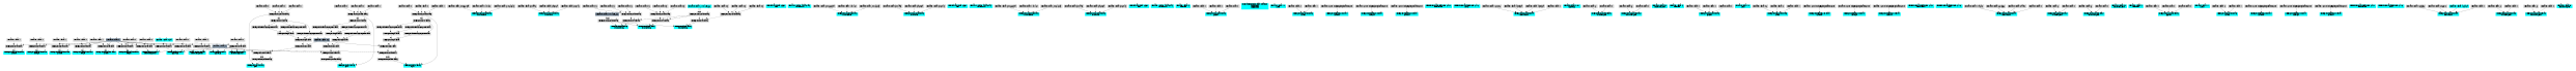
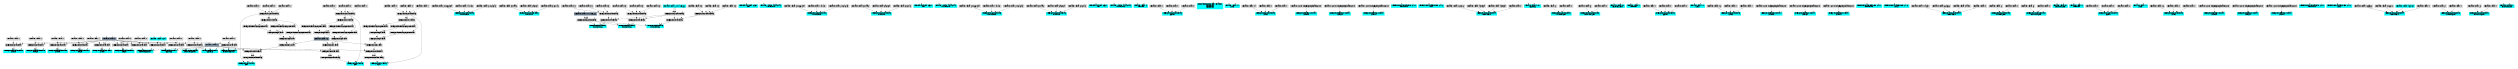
  digraph {
    node [color=lightgray shape=box style=filled]
    edge [headlabel=0]
    n1 [color=cyan label="VFXExpressionCombine Float2\nCount_a"]
    n2 [label="VFXExpressionMax Float"]
    n3 [label="VFXValue`1 Float (1)"]
    n4 [color=lightslategray label="VFXValue`1 Float (0)"]
    n5 [label="VFXExpressionMax Float"]
    n6 [label="VFXExpressionMax Float"]
    n7 [label="VFXExpressionMax Float"]
    n8 [label="VFXExpressionMax Float"]
    n9 [label="VFXExpressionMax Float"]
    n10 [label="VFXExpressionMax Float"]
    n11 [label="VFXExpressionMax Float"]
    n12 [label="VFXExpressionMax Float"]
    n13 [label="VFXExpressionMax Float"]
    n14 [label="VFXExpressionMax Float"]
    n15 [color=cyan label="VFXExpressionCombine Float2\nDelay_a"]
    n16 [color=cyan label="VFXExpressionCombine Float2\nCount_a"]
    n17 [color=cyan label="VFXExpressionCombine Float2\nDelay_a"]
    n18 [color=cyan label="VFXExpressionCombine Float2\nCount_a"]
    n19 [color=cyan label="VFXExpressionCombine Float2\nDelay_a"]
    n20 [color=cyan label="VFXExpressionMin Float\n_DistortionAmount"]
    n21 [color=cyan label="VFXExpressionMin Float\n_AlphaClip"]
    n22 [color=cyan label="VFXExpressionMin Float\n_DistortionAmount"]
    n23 [color=cyan label="VFXExpressionMin Float\n_AlphaClip"]
    n24 [color=cyan label="VFXExpressionMin Float\n_DistortionAmount"]
    n25 [label="VFXValue`1 Float (0)"]
    n26 [label="VFXValue`1 Float (1)"]
    n27 [label="VFXValue`1 Float (0)"]
    n28 [label="VFXValue`1 Float (1)"]
    n29 [label="VFXValue`1 Float (0)"]
    n30 [color=cyan label="VFXExpressionCombine Float3\nbounds_center"]
    n31 [label="VFXValue`1 Float (-0.008661509)"]
    n32 [label="VFXValue`1 Float (1.401422)"]
    n33 [label="VFXValue`1 Float (-0.01848245)"]
    n34 [color=cyan label="VFXExpressionCombine Float3\nbounds_size"]
    n35 [label="VFXValue`1 Float (3.004998)"]
    n36 [label="VFXValue`1 Float (3.960069)"]
    n37 [label="VFXValue`1 Float (3.060745)"]
    n38 [color=cyan label="VFXExpressionMin Float3\nboundsPadding"]
    n39 [label="VFXExpressionMax Float3"]
    n40 [label="VFXExpressionCombine Float3"]
    n41 [label="VFXValue`1 Float (0.5)"]
    n42 [label="VFXValue`1 Float (0.5)"]
    n43 [label="VFXValue`1 Float (0.5)"]
    n44 [label="VFXExpressionCombine Float3"]
    n45 [label="VFXExpressionMax Float3"]
    n46 [label="VFXExpressionMax Float3"]
    n47 [color=cyan label="VFXExpressionMin Float3\nboundsPadding"]
    n48 [color=cyan label="VFXExpressionMin Float3\nboundsPadding"]
    n49 [color=lightslategray fillcolor=cyan label="VFXValue`1 Float (-1.701412E+38)"]
    n50 [label="VFXExpressionCombine Float3"]
    n51 [color=lightslategray label="VFXValue`1 Float (1.701412E+38)"]
    n52 [color=cyan label="VFXMeshValue Mesh (66582)\nmesh"]
    n53 [color=cyan label="VFXValue`1 Uint32 (4294967295)\nsubMeshMask"]
    n54 [color=cyan label="VFXExpressionCombine Float3\nbounds_center"]
    n55 [label="VFXValue`1 Float (-0.008661509)"]
    n56 [label="VFXValue`1 Float (1.401422)"]
    n57 [label="VFXValue`1 Float (-0.01848245)"]
    n58 [color=cyan label="VFXExpressionCombine Float3\nbounds_size"]
    n59 [label="VFXValue`1 Float (3.004998)"]
    n60 [label="VFXValue`1 Float (3.960069)"]
    n61 [label="VFXValue`1 Float (3.060745)"]
    n62 [label="VFXExpressionCombine Float3"]
    n63 [label="VFXValue`1 Float (0.5)"]
    n64 [label="VFXValue`1 Float (0.5)"]
    n65 [label="VFXValue`1 Float (0.5)"]
    n66 [color=cyan label="VFXMeshValue Mesh (66582)\nmesh"]
    n67 [color=cyan label="VFXValue`1 Uint32 (4294967295)\nsubMeshMask"]
    n68 [color=cyan label="VFXExpressionCombine Float3\nbounds_center"]
    n69 [label="VFXValue`1 Float (-0.008661509)"]
    n70 [label="VFXValue`1 Float (1.401422)"]
    n71 [label="VFXValue`1 Float (-0.01848245)"]
    n72 [color=cyan label="VFXExpressionCombine Float3\nbounds_size"]
    n73 [label="VFXValue`1 Float (3.004998)"]
    n74 [label="VFXValue`1 Float (3.960069)"]
    n75 [label="VFXValue`1 Float (3.060745)"]
    n76 [label="VFXExpressionCombine Float3"]
    n77 [label="VFXValue`1 Float (0.5)"]
    n78 [label="VFXValue`1 Float (0.5)"]
    n79 [label="VFXValue`1 Float (0.5)"]
    n80 [color=cyan label="VFXMeshValue Mesh (66582)\nmesh"]
    n81 [color=cyan label="VFXValue`1 Uint32 (4294967295)\nsubMeshMask"]
    n82 [color=cyan label="VFXValue`1 Float (3)\nLifetime_a"]
    n83 [color=cyan label="VFXExpressionCombine Float3\nAngle_b"]
    n84 [label="VFXValue`1 Float (0)"]
    n85 [label="VFXValue`1 Float (0)"]
    n86 [label="VFXValue`1 Float (0)"]
    n87 [color=cyan label="VFXBuiltInExpression Float (DeltaTime)\ndeltaTime_a\ndeltaTime_a\ndeltaTime_a"]
    n88 [color=cyan label="VFXExpressionMul Float3\nUp_a"]
    n89 [label="VFXExpressionCombine Float3"]
    n90 [label="VFXExpressionMul Float3"]
    n91 [label="VFXExpressionExtractComponent Float"]
    n92 [label="VFXExpressionExtractComponent Float"]
    n93 [label="VFXExpressionExtractComponent Float"]
    n94 [label="VFXValue`1 Float (0)"]
    n95 [label="VFXValue`1 Float (0)"]
    n96 [label="VFXValue`1 Float (1)"]
    n97 [label="VFXExpressionCombine Float3"]
    n98 [label="VFXExpressionDivide Float"]
    n99 [color=lightslategray label="VFXValue`1 Float (1)"]
    n100 [label="VFXExpressionDivide Float"]
    n101 [label="VFXExpressionDivide Float"]
    n102 [label="VFXExpressionCombine Float3"]
    n103 [label="VFXExpressionCombine Float3"]
    n104 [label="VFXExpressionPow Float"]
    n105 [label="VFXExpressionAdd Float"]
    n106 [label="VFXExpressionAdd Float"]
    n107 [color=lightslategray label="VFXValue`1 Float (0.5)"]
    n108 [label="VFXExpressionPow Float"]
    n109 [label="VFXExpressionPow Float"]
    n110 [color=cyan label="VFXValue`1 Float (10)\nSize_b"]
    n111 [color=cyan label="VFXExpressionCombine Float3\nScale_c"]
+   n112 [label="VFXValue`1 Float (0.4)"]
    n113 [label="VFXValue`1 Float (2)"]
    n114 [label="VFXValue`1 Float (1)"]
    n115 [color=cyan label="VFXExpressionBakeCurve Float4\nScale_x_d"]
    n116 [label="VFXValue`1 Curve (UnityEngine.AnimationCurve)"]
    n117 [color=cyan label="VFXExpressionBakeCurve Float4\nScale_y_d"]
    n118 [label="VFXValue`1 Curve (UnityEngine.AnimationCurve)"]
    n119 [color=cyan label="VFXExpressionBakeCurve Float4\nScale_z_d"]
    n120 [label="VFXValue`1 Curve (UnityEngine.AnimationCurve)"]
    n121 [color=cyan label="VFXTexture2DValue Texture2D (64720)\n_TextureMain"]
    n122 [color=cyan label="VFXTexture2DValue Texture2D (64716)\n_Mask"]
    n123 [color=cyan label="VFXExpressionCombine Float4\n_TextureColor"]
    n124 [label="VFXValue`1 Float (18.00216)"]
    n125 [label="VFXValue`1 Float (4.500539)"]
    n126 [label="VFXValue`1 Float (4.500539)"]
    n127 [label="VFXValue`1 Float (0)"]
    n128 [color=cyan label="VFXValue`1 Float (0.001)\n_AlphaClip"]
    n129 [color=cyan label="VFXExpressionCombine Float2\n_MainTexSpeed"]
    n130 [label="VFXValue`1 Float (-2)"]
    n131 [label="VFXValue`1 Float (0)"]
    n132 [color=cyan label="VFXExpressionCombine Float2\n_DistortionSpeed"]
    n133 [label="VFXValue`1 Float (-3)"]
    n134 [label="VFXValue`1 Float (0)"]
    n135 [label="VFXValue`1 Float (0)"]
    n136 [color=cyan label="VFXValue`1 Float (30)\n_DistortionScale"]
    n137 [color=cyan label="VFXValue`1 Float (3)\nLifetime_a"]
    n138 [color=cyan label="VFXExpressionCombine Float3\nAngle_b"]
    n139 [label="VFXValue`1 Float (0)"]
    n140 [label="VFXValue`1 Float (0)"]
    n141 [label="VFXValue`1 Float (0)"]
    n142 [color=cyan label="VFXExpressionMul Float3\nUp_a"]
    n143 [label="VFXExpressionCombine Float3"]
    n144 [label="VFXExpressionMul Float3"]
    n145 [label="VFXExpressionExtractComponent Float"]
    n146 [label="VFXExpressionExtractComponent Float"]
    n147 [label="VFXExpressionExtractComponent Float"]
    n148 [label="VFXValue`1 Float (0)"]
    n149 [label="VFXValue`1 Float (0)"]
    n150 [label="VFXValue`1 Float (1)"]
    n151 [label="VFXExpressionAdd Float"]
    n152 [label="VFXExpressionAdd Float"]
    n153 [color=cyan label="VFXValue`1 Float (10)\nSize_b"]
    n154 [color=cyan label="VFXExpressionCombine Float3\nScale_c"]
    n155 [label="VFXValue`1 Float (0.8)"]
    n156 [label="VFXValue`1 Float (2)"]
    n157 [label="VFXValue`1 Float (1)"]
    n158 [color=cyan label="VFXExpressionBakeCurve Float4\nScale_x_d"]
    n159 [label="VFXValue`1 Curve (UnityEngine.AnimationCurve)"]
    n160 [color=cyan label="VFXExpressionBakeCurve Float4\nScale_y_d"]
    n161 [label="VFXValue`1 Curve (UnityEngine.AnimationCurve)"]
    n162 [color=cyan label="VFXExpressionBakeCurve Float4\nScale_z_d"]
    n163 [label="VFXValue`1 Curve (UnityEngine.AnimationCurve)"]
    n164 [color=cyan label="VFXTexture2DValue Texture2D (64720)\n_TextureMain"]
    n165 [color=cyan label="VFXTexture2DValue Texture2D (64716)\n_Mask"]
    n166 [color=cyan label="VFXExpressionCombine Float4\n_TextureColor"]
    n167 [label="VFXValue`1 Float (11.98431)"]
    n168 [label="VFXValue`1 Float (6.813386)"]
    n169 [label="VFXValue`1 Float (2.94902)"]
    n170 [label="VFXValue`1 Float (0)"]
    n171 [fillcolor=cyan label="VFXValue`1 Float (0.509)"]
    n172 [color=cyan label="VFXExpressionCombine Float2\n_MainTexSpeed"]
    n173 [label="VFXValue`1 Float (-2)"]
    n174 [label="VFXValue`1 Float (0)"]
    n175 [color=cyan label="VFXExpressionCombine Float2\n_DistortionSpeed"]
    n176 [label="VFXValue`1 Float (-3)"]
    n177 [label="VFXValue`1 Float (0)"]
    n178 [label="VFXValue`1 Float (0)"]
    n179 [color=cyan label="VFXValue`1 Float (30)\n_DistortionScale"]
    n180 [color=cyan label="VFXValue`1 Float (3)\nLifetime_a"]
    n181 [color=cyan label="VFXExpressionCombine Float3\nAngle_b"]
    n182 [label="VFXValue`1 Float (0)"]
    n183 [label="VFXValue`1 Float (0)"]
    n184 [label="VFXValue`1 Float (0)"]
    n185 [color=cyan label="VFXExpressionMul Float3\nUp_a"]
    n186 [label="VFXExpressionCombine Float3"]
    n187 [label="VFXExpressionMul Float3"]
    n188 [label="VFXExpressionExtractComponent Float"]
    n189 [label="VFXExpressionExtractComponent Float"]
    n190 [label="VFXExpressionExtractComponent Float"]
    n191 [label="VFXValue`1 Float (0)"]
    n192 [label="VFXValue`1 Float (0)"]
    n193 [label="VFXValue`1 Float (1)"]
    n194 [label="VFXExpressionAdd Float"]
    n195 [label="VFXExpressionAdd Float"]
    n196 [color=cyan label="VFXValue`1 Float (11)\nSize_b"]
    n197 [color=cyan label="VFXExpressionCombine Float3\nScale_c"]
+   n198 [label="VFXValue`1 Float (0.6)"]
    n199 [label="VFXValue`1 Float (2)"]
    n200 [label="VFXValue`1 Float (1)"]
    n201 [color=cyan label="VFXExpressionBakeCurve Float4\nScale_x_d"]
    n202 [label="VFXValue`1 Curve (UnityEngine.AnimationCurve)"]
    n203 [color=cyan label="VFXExpressionBakeCurve Float4\nScale_y_d"]
    n204 [label="VFXValue`1 Curve (UnityEngine.AnimationCurve)"]
    n205 [color=cyan label="VFXExpressionBakeCurve Float4\nScale_z_d"]
    n206 [label="VFXValue`1 Curve (UnityEngine.AnimationCurve)"]
    n207 [color=cyan label="VFXTexture2DValue Texture2D (64720)\n_TextureMain"]
    n208 [color=cyan label="VFXTexture2DValue Texture2D (64716)\n_Mask"]
    n209 [color=cyan label="VFXExpressionCombine Float4\n_TextureColor"]
    n210 [label="VFXValue`1 Float (1.656988)"]
    n211 [label="VFXValue`1 Float (2.082672)"]
    n212 [fillcolor=cyan label="VFXValue`1 Float (4.654189)"]
    n213 [label="VFXValue`1 Float (0)"]
    n214 [label="VFXValue`1 Float (0)"]
    n215 [color=cyan label="VFXExpressionCombine Float2\n_MainTexSpeed"]
    n216 [label="VFXValue`1 Float (-2)"]
    n217 [label="VFXValue`1 Float (0)"]
    n218 [color=cyan label="VFXExpressionCombine Float2\n_DistortionSpeed"]
    n219 [label="VFXValue`1 Float (-3)"]
    n220 [label="VFXValue`1 Float (0)"]
    n221 [label="VFXValue`1 Float (0)"]
    n222 [color=cyan label="VFXValue`1 Float (30)\n_DistortionScale"]
    n2 -> n1
    n2 -> n1 [headlabel=1]
    n3 -> n2
    n4 -> n2 [headlabel=1]
    n4 -> n5 [headlabel=1]
    n4 -> n6 [headlabel=1]
    n4 -> n7 [headlabel=1]
    n4 -> n8 [headlabel=1]
    n4 -> n9 [headlabel=1]
    n4 -> n10 [headlabel=1]
    n4 -> n11 [headlabel=1]
    n4 -> n12 [headlabel=1]
    n4 -> n13 [headlabel=1]
    n4 -> n14 [headlabel=1]
    n5 -> n15
    n5 -> n15 [headlabel=1]
    n6 -> n16
    n6 -> n16 [headlabel=1]
    n7 -> n17
    n7 -> n17 [headlabel=1]
    n8 -> n18
    n8 -> n18 [headlabel=1]
    n9 -> n19
    n9 -> n19 [headlabel=1]
    n10 -> n20
    n11 -> n21
    n12 -> n22
    n13 -> n23
    n14 -> n24
    n25 -> n5
    n26 -> n6
    n27 -> n7
    n28 -> n8
    n29 -> n9
    n31 -> n30
    n32 -> n30 [headlabel=1]
    n33 -> n30 [headlabel=2]
    n35 -> n34
    n36 -> n34 [headlabel=1]
    n37 -> n34 [headlabel=2]
    n39 -> n38
    n40 -> n39
    n41 -> n40
    n42 -> n40 [headlabel=1]
    n43 -> n40 [headlabel=2]
    n44 -> n39 [headlabel=1]
    n44 -> n45 [headlabel=1]
    n44 -> n46 [headlabel=1]
    n45 -> n47
    n46 -> n48
    n49 -> n44
    n49 -> n44 [headlabel=1]
    n49 -> n44 [headlabel=2]
    n50 -> n38 [headlabel=1]
    n50 -> n47 [headlabel=1]
    n50 -> n48 [headlabel=1]
    n51 -> n50
    n51 -> n50 [headlabel=1]
    n51 -> n50 [headlabel=2]
    n55 -> n54
    n56 -> n54 [headlabel=1]
    n57 -> n54 [headlabel=2]
    n59 -> n58
    n60 -> n58 [headlabel=1]
    n61 -> n58 [headlabel=2]
    n62 -> n45
    n63 -> n62
    n64 -> n62 [headlabel=1]
    n65 -> n62 [headlabel=2]
    n69 -> n68
    n70 -> n68 [headlabel=1]
    n71 -> n68 [headlabel=2]
    n73 -> n72
    n74 -> n72 [headlabel=1]
    n75 -> n72 [headlabel=2]
    n76 -> n46
    n77 -> n76
    n78 -> n76 [headlabel=1]
    n79 -> n76 [headlabel=2]
    n84 -> n83
    n85 -> n83 [headlabel=1]
    n86 -> n83 [headlabel=2]
    n89 -> n88
    n89 -> n90
    n89 -> n90 [headlabel=1]
    n90 -> n91 [headlabel=""]
    n90 -> n92 [headlabel=""]
    n90 -> n93 [headlabel=""]
    n91 -> n106
    n92 -> n106 [headlabel=1]
    n93 -> n105 [headlabel=1]
    n94 -> n89
    n95 -> n89 [headlabel=1]
    n96 -> n89 [headlabel=2]
    n97 -> n88 [headlabel=1]
    n98 -> n97
    n98 -> n97 [headlabel=1]
    n98 -> n97 [headlabel=2]
    n99 -> n20 [headlabel=1]
    n99 -> n21 [headlabel=1]
    n99 -> n22 [headlabel=1]
    n99 -> n23 [headlabel=1]
    n99 -> n24 [headlabel=1]
    n99 -> n98
    n99 -> n100
    n99 -> n101
    n100 -> n102
    n100 -> n102 [headlabel=1]
    n100 -> n102 [headlabel=2]
    n101 -> n103
    n101 -> n103 [headlabel=1]
    n101 -> n103 [headlabel=2]
    n102 -> n142 [headlabel=1]
    n103 -> n185 [headlabel=1]
    n104 -> n98 [headlabel=1]
    n105 -> n104
    n106 -> n105
    n107 -> n104 [headlabel=1]
    n107 -> n108 [headlabel=1]
    n107 -> n109 [headlabel=1]
    n108 -> n100 [headlabel=1]
    n109 -> n101 [headlabel=1]
+   n112 -> n111
    n113 -> n111 [headlabel=1]
    n114 -> n111 [headlabel=2]
    n116 -> n115 [headlabel=""]
    n118 -> n117 [headlabel=""]
    n120 -> n119 [headlabel=""]
    n124 -> n123
    n125 -> n123 [headlabel=1]
    n126 -> n123 [headlabel=2]
    n127 -> n123 [headlabel=3]
    n130 -> n129
    n131 -> n129 [headlabel=1]
    n133 -> n132
    n134 -> n132 [headlabel=1]
    n135 -> n10
    n139 -> n138
    n140 -> n138 [headlabel=1]
    n141 -> n138 [headlabel=2]
    n143 -> n142
    n143 -> n144
    n143 -> n144 [headlabel=1]
    n144 -> n145 [headlabel=""]
    n144 -> n146 [headlabel=""]
    n144 -> n147 [headlabel=""]
    n145 -> n152
    n146 -> n152 [headlabel=1]
    n147 -> n151 [headlabel=1]
    n148 -> n143
    n149 -> n143 [headlabel=1]
    n150 -> n143 [headlabel=2]
    n151 -> n108
    n152 -> n151
    n155 -> n154
    n156 -> n154 [headlabel=1]
    n157 -> n154 [headlabel=2]
    n159 -> n158 [headlabel=""]
    n161 -> n160 [headlabel=""]
    n163 -> n162 [headlabel=""]
    n167 -> n166
    n168 -> n166 [headlabel=1]
    n169 -> n166 [headlabel=2]
    n170 -> n166 [headlabel=3]
    n171 -> n11
    n173 -> n172
    n174 -> n172 [headlabel=1]
    n176 -> n175
    n177 -> n175 [headlabel=1]
    n178 -> n12
    n182 -> n181
    n183 -> n181 [headlabel=1]
    n184 -> n181 [headlabel=2]
    n186 -> n185
    n186 -> n187
    n186 -> n187 [headlabel=1]
    n187 -> n188 [headlabel=""]
    n187 -> n189 [headlabel=""]
    n187 -> n190 [headlabel=""]
    n188 -> n195
    n189 -> n195 [headlabel=1]
    n190 -> n194 [headlabel=1]
    n191 -> n186
    n192 -> n186 [headlabel=1]
    n193 -> n186 [headlabel=2]
    n194 -> n109
    n195 -> n194
+   n198 -> n197
    n199 -> n197 [headlabel=1]
    n200 -> n197 [headlabel=2]
    n202 -> n201 [headlabel=""]
    n204 -> n203 [headlabel=""]
    n206 -> n205 [headlabel=""]
    n210 -> n209
    n211 -> n209 [headlabel=1]
    n212 -> n209 [headlabel=2]
    n213 -> n209 [headlabel=3]
    n214 -> n13
    n216 -> n215
    n217 -> n215 [headlabel=1]
    n219 -> n218
    n220 -> n218 [headlabel=1]
    n221 -> n14
  }
